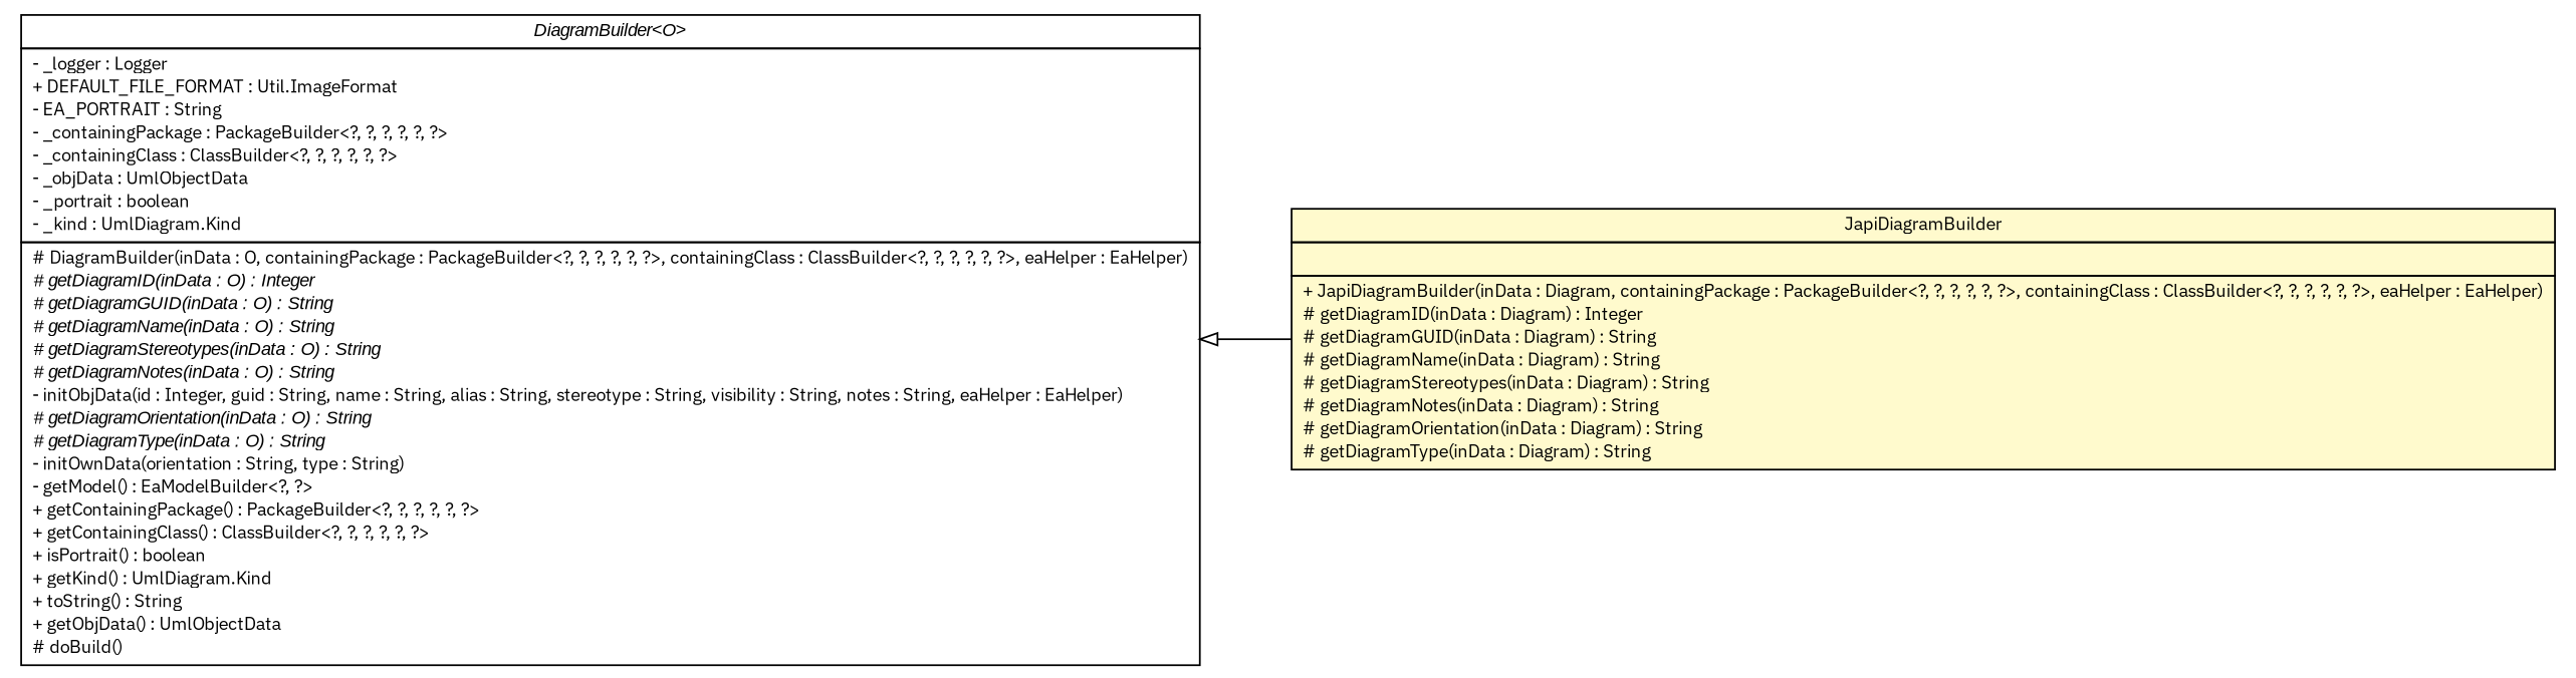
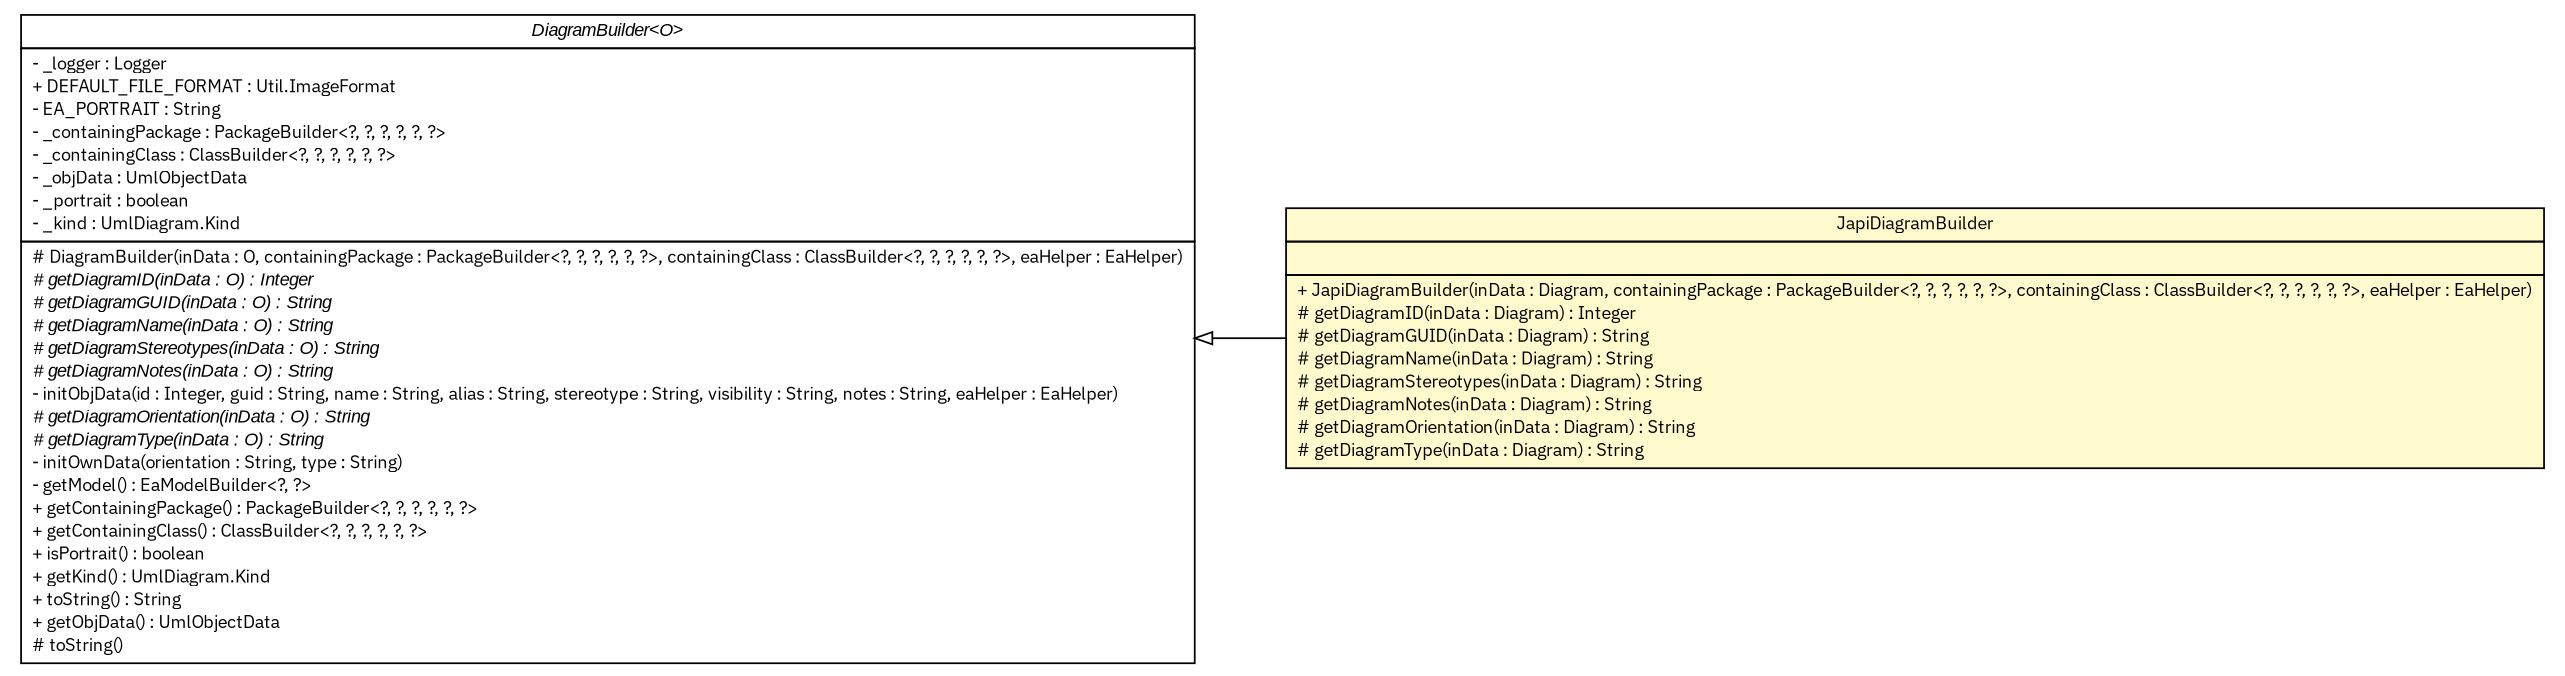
  digraph {
    nodesep=0.25
    ranksep=0.5
    rankdir=LR
    fontname="IBM Plex Sans"
    node [fontcolor=black fontname="IBM Plex Sans" fontsize=10.0 shape=plaintext]
-   n1 [label=<<table title="org.tanjakostic.jcleancim.builder.ea.DiagramBuilder" border="0" cellborder="1" cellspacing="0" cellpadding="2" port="p" href="../DiagramBuilder.html"> 		<tr><td><table border="0" cellspacing="0" cellpadding="1"> <tr><td align="center" balign="center"><font face="Arial Italic"> DiagramBuilder&lt;O&gt; </font></td></tr> 		</table></td></tr> 		<tr><td><table border="0" cellspacing="0" cellpadding="1"> <tr><td align="left" balign="left"> - _logger : Logger </td></tr> <tr><td align="left" balign="left"> + DEFAULT_FILE_FORMAT : Util.ImageFormat </td></tr> <tr><td align="left" balign="left"> - EA_PORTRAIT : String </td></tr> <tr><td align="left" balign="left"> - _containingPackage : PackageBuilder&lt;?, ?, ?, ?, ?, ?&gt; </td></tr> <tr><td align="left" balign="left"> - _containingClass : ClassBuilder&lt;?, ?, ?, ?, ?, ?&gt; </td></tr> <tr><td align="left" balign="left"> - _objData : UmlObjectData </td></tr> <tr><td align="left" balign="left"> - _portrait : boolean </td></tr> <tr><td align="left" balign="left"> - _kind : UmlDiagram.Kind </td></tr> 		</table></td></tr> 		<tr><td><table border="0" cellspacing="0" cellpadding="1"> <tr><td align="left" balign="left"> # DiagramBuilder(inData : O, containingPackage : PackageBuilder&lt;?, ?, ?, ?, ?, ?&gt;, containingClass : ClassBuilder&lt;?, ?, ?, ?, ?, ?&gt;, eaHelper : EaHelper) </td></tr> <tr><td align="left" balign="left"><font face="Arial Italic" point-size="10.0"> # getDiagramID(inData : O) : Integer </font></td></tr> <tr><td align="left" balign="left"><font face="Arial Italic" point-size="10.0"> # getDiagramGUID(inData : O) : String </font></td></tr> <tr><td align="left" balign="left"><font face="Arial Italic" point-size="10.0"> # getDiagramName(inData : O) : String </font></td></tr> <tr><td align="left" balign="left"><font face="Arial Italic" point-size="10.0"> # getDiagramStereotypes(inData : O) : String </font></td></tr> <tr><td align="left" balign="left"><font face="Arial Italic" point-size="10.0"> # getDiagramNotes(inData : O) : String </font></td></tr> <tr><td align="left" balign="left"> - initObjData(id : Integer, guid : String, name : String, alias : String, stereotype : String, visibility : String, notes : String, eaHelper : EaHelper) </td></tr> <tr><td align="left" balign="left"><font face="Arial Italic" point-size="10.0"> # getDiagramOrientation(inData : O) : String </font></td></tr> <tr><td align="left" balign="left"><font face="Arial Italic" point-size="10.0"> # getDiagramType(inData : O) : String </font></td></tr> <tr><td align="left" balign="left"> - initOwnData(orientation : String, type : String) </td></tr> <tr><td align="left" balign="left"> - getModel() : EaModelBuilder&lt;?, ?&gt; </td></tr> <tr><td align="left" balign="left"> + getContainingPackage() : PackageBuilder&lt;?, ?, ?, ?, ?, ?&gt; </td></tr> <tr><td align="left" balign="left"> + getContainingClass() : ClassBuilder&lt;?, ?, ?, ?, ?, ?&gt; </td></tr> <tr><td align="left" balign="left"> + isPortrait() : boolean </td></tr> <tr><td align="left" balign="left"> + getKind() : UmlDiagram.Kind </td></tr> <tr><td align="left" balign="left"> + toString() : String </td></tr> <tr><td align="left" balign="left"> + getObjData() : UmlObjectData </td></tr> <tr><td align="left" balign="left"> # doBuild() </td></tr> 		</table></td></tr> 		</table>>]
+   n1 [label=<<table title="org.tanjakostic.jcleancim.builder.ea.DiagramBuilder" border="0" cellborder="1" cellspacing="0" cellpadding="2" port="p" href="../DiagramBuilder.html"> 		<tr><td><table border="0" cellspacing="0" cellpadding="1"> <tr><td align="center" balign="center"><font face="Arial Italic"> DiagramBuilder&lt;O&gt; </font></td></tr> 		</table></td></tr> 		<tr><td><table border="0" cellspacing="0" cellpadding="1"> <tr><td align="left" balign="left"> - _logger : Logger </td></tr> <tr><td align="left" balign="left"> + DEFAULT_FILE_FORMAT : Util.ImageFormat </td></tr> <tr><td align="left" balign="left"> - EA_PORTRAIT : String </td></tr> <tr><td align="left" balign="left"> - _containingPackage : PackageBuilder&lt;?, ?, ?, ?, ?, ?&gt; </td></tr> <tr><td align="left" balign="left"> - _containingClass : ClassBuilder&lt;?, ?, ?, ?, ?, ?&gt; </td></tr> <tr><td align="left" balign="left"> - _objData : UmlObjectData </td></tr> <tr><td align="left" balign="left"> - _portrait : boolean </td></tr> <tr><td align="left" balign="left"> - _kind : UmlDiagram.Kind </td></tr> 		</table></td></tr> 		<tr><td><table border="0" cellspacing="0" cellpadding="1"> <tr><td align="left" balign="left"> # DiagramBuilder(inData : O, containingPackage : PackageBuilder&lt;?, ?, ?, ?, ?, ?&gt;, containingClass : ClassBuilder&lt;?, ?, ?, ?, ?, ?&gt;, eaHelper : EaHelper) </td></tr> <tr><td align="left" balign="left"><font face="Arial Italic" point-size="10.0"> # getDiagramID(inData : O) : Integer </font></td></tr> <tr><td align="left" balign="left"><font face="Arial Italic" point-size="10.0"> # getDiagramGUID(inData : O) : String </font></td></tr> <tr><td align="left" balign="left"><font face="Arial Italic" point-size="10.0"> # getDiagramName(inData : O) : String </font></td></tr> <tr><td align="left" balign="left"><font face="Arial Italic" point-size="10.0"> # getDiagramStereotypes(inData : O) : String </font></td></tr> <tr><td align="left" balign="left"><font face="Arial Italic" point-size="10.0"> # getDiagramNotes(inData : O) : String </font></td></tr> <tr><td align="left" balign="left"> - initObjData(id : Integer, guid : String, name : String, alias : String, stereotype : String, visibility : String, notes : String, eaHelper : EaHelper) </td></tr> <tr><td align="left" balign="left"><font face="Arial Italic" point-size="10.0"> # getDiagramOrientation(inData : O) : String </font></td></tr> <tr><td align="left" balign="left"><font face="Arial Italic" point-size="10.0"> # getDiagramType(inData : O) : String </font></td></tr> <tr><td align="left" balign="left"> - initOwnData(orientation : String, type : String) </td></tr> <tr><td align="left" balign="left"> - getModel() : EaModelBuilder&lt;?, ?&gt; </td></tr> <tr><td align="left" balign="left"> + getContainingPackage() : PackageBuilder&lt;?, ?, ?, ?, ?, ?&gt; </td></tr> <tr><td align="left" balign="left"> + getContainingClass() : ClassBuilder&lt;?, ?, ?, ?, ?, ?&gt; </td></tr> <tr><td align="left" balign="left"> + isPortrait() : boolean </td></tr> <tr><td align="left" balign="left"> + getKind() : UmlDiagram.Kind </td></tr> <tr><td align="left" balign="left"> + toString() : String </td></tr> <tr><td align="left" balign="left"> + getObjData() : UmlObjectData </td></tr> <tr><td align="left" balign="left"> # toString() </td></tr> 		</table></td></tr> 		</table>>]
    n2 [label=<<table title="org.tanjakostic.jcleancim.builder.ea.japi.JapiDiagramBuilder" border="0" cellborder="1" cellspacing="0" cellpadding="2" port="p" bgcolor="lemonChiffon" href="./JapiDiagramBuilder.html"> 		<tr><td><table border="0" cellspacing="0" cellpadding="1"> <tr><td align="center" balign="center"> JapiDiagramBuilder </td></tr> 		</table></td></tr> 		<tr><td><table border="0" cellspacing="0" cellpadding="1"> <tr><td align="left" balign="left">  </td></tr> 		</table></td></tr> 		<tr><td><table border="0" cellspacing="0" cellpadding="1"> <tr><td align="left" balign="left"> + JapiDiagramBuilder(inData : Diagram, containingPackage : PackageBuilder&lt;?, ?, ?, ?, ?, ?&gt;, containingClass : ClassBuilder&lt;?, ?, ?, ?, ?, ?&gt;, eaHelper : EaHelper) </td></tr> <tr><td align="left" balign="left"> # getDiagramID(inData : Diagram) : Integer </td></tr> <tr><td align="left" balign="left"> # getDiagramGUID(inData : Diagram) : String </td></tr> <tr><td align="left" balign="left"> # getDiagramName(inData : Diagram) : String </td></tr> <tr><td align="left" balign="left"> # getDiagramStereotypes(inData : Diagram) : String </td></tr> <tr><td align="left" balign="left"> # getDiagramNotes(inData : Diagram) : String </td></tr> <tr><td align="left" balign="left"> # getDiagramOrientation(inData : Diagram) : String </td></tr> <tr><td align="left" balign="left"> # getDiagramType(inData : Diagram) : String </td></tr> 		</table></td></tr> 		</table>>]
    n1 -> n2 [arrowtail=empty dir=back fontname="IBM Plex Sans" fontsize=10 headport=p labelfontname=arial labelfontsize=10 tailport=p]
  }
